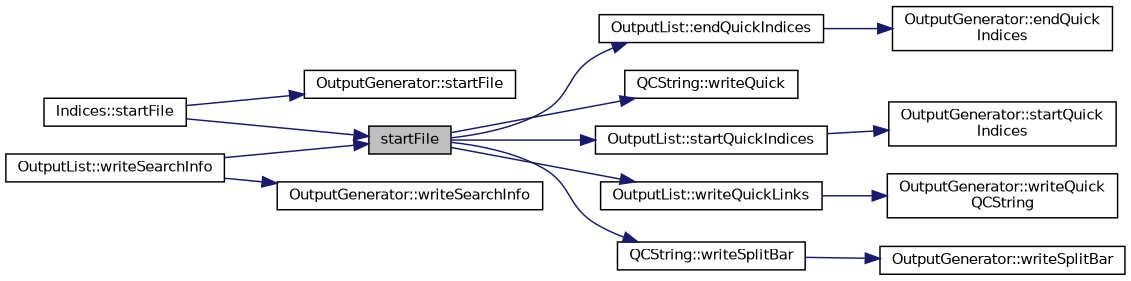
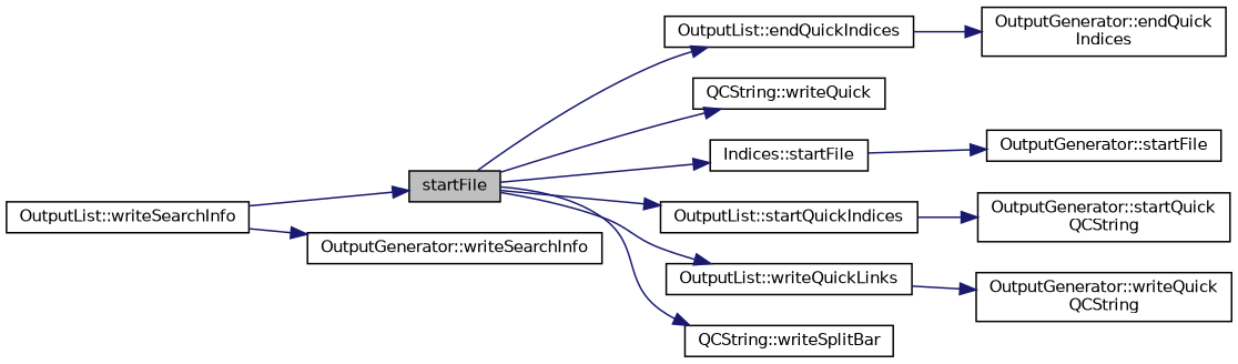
  digraph {
    rankdir=LR
    node [color=black fillcolor=white fontname=Helvetica fontsize=10 shape=record style=filled]
    edge [color=midnightblue fontname=Helvetica fontsize=10 labelfontname=Helvetica labelfontsize=10 style=solid]
    n1 [fillcolor=grey75 fontcolor=black height=0.2 label=startFile width=0.4]
    n2 [height=0.2 label="OutputList::endQuickIndices" width=0.4]
    n3 [height=0.2 label="QCString::writeQuick" width=0.4]
    n4 [height=0.2 label="Indices::startFile" width=0.4]
    n5 [height=0.2 label="OutputList::startQuickIndices" width=0.4]
    n6 [height=0.2 label="OutputList::writeQuickLinks" width=0.4]
    n7 [height=0.2 label="QCString::writeSplitBar" width=0.4]
    n8 [height=0.2 label="OutputGenerator::endQuick\lIndices" width=0.4]
    n9 [height=0.2 label="OutputGenerator::startFile" width=0.4]
-   n10 [height=0.2 label="OutputGenerator::startQuick\lIndices" width=0.4]
+   n10 [height=0.2 label="OutputGenerator::startQuick\lQCString" width=0.4]
    n11 [height=0.2 label="OutputGenerator::writeQuick\lQCString" width=0.4]
    n12 [height=0.2 label="OutputList::writeSearchInfo" width=0.4]
    n13 [height=0.2 label="OutputGenerator::writeSearchInfo" width=0.4]
-   n14 [height=0.2 label="OutputGenerator::writeSplitBar" width=0.4]
    n1 -> n2
    n1 -> n3
-   n4 -> n1
+   n1 -> n4
    n1 -> n5
    n1 -> n6
    n1 -> n7
    n2 -> n8
    n4 -> n9
    n5 -> n10
    n6 -> n11
-   n7 -> n14
    n12 -> n1
    n12 -> n13
  }
